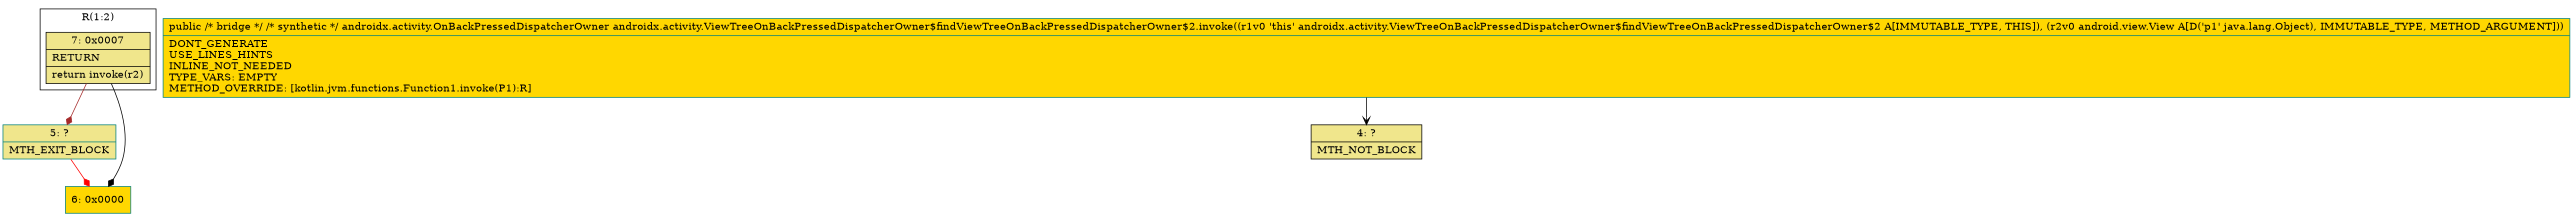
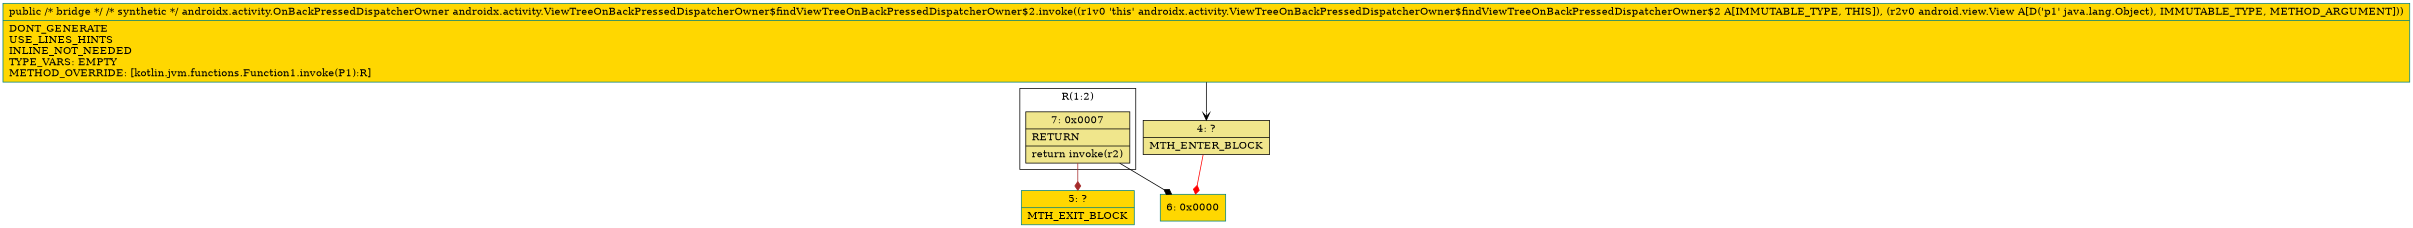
  digraph {
    node [color=teal fillcolor=gold shape=record style=filled]
    edge [arrowhead=diamond color=black]
    n1 [color=black fillcolor=khaki label="{7\:\ 0x0007|RETURN\l|return invoke(r2)\l}"]
-   n2 [fillcolor=khaki label="{5\:\ ?|MTH_EXIT_BLOCK\l}"]
+   n2 [label="{5\:\ ?|MTH_EXIT_BLOCK\l}"]
    n3 [label="{6\:\ 0x0000}"]
-   n4 [color=black fillcolor=khaki label="{4\:\ ?|MTH_NOT_BLOCK\l}"]
+   n4 [color=black fillcolor=khaki label="{4\:\ ?|MTH_ENTER_BLOCK\l}"]
    n5 [label="{public \/* bridge *\/ \/* synthetic *\/ androidx.activity.OnBackPressedDispatcherOwner androidx.activity.ViewTreeOnBackPressedDispatcherOwner$findViewTreeOnBackPressedDispatcherOwner$2.invoke((r1v0 'this' androidx.activity.ViewTreeOnBackPressedDispatcherOwner$findViewTreeOnBackPressedDispatcherOwner$2 A[IMMUTABLE_TYPE, THIS]), (r2v0 android.view.View A[D('p1' java.lang.Object), IMMUTABLE_TYPE, METHOD_ARGUMENT]))  | DONT_GENERATE\lUSE_LINES_HINTS\lINLINE_NOT_NEEDED\lTYPE_VARS: EMPTY\lMETHOD_OVERRIDE: [kotlin.jvm.functions.Function1.invoke(P1):R]\l}"]
    subgraph cluster_1 {
      label="R(1:2)"
      n1
    }
    n1 -> n2 [color=brown]
    n1 -> n3
-   n2 -> n3 [color=red]
+   n4 -> n3 [color=red]
    n5 -> n4 [arrowhead=vee]
  }
